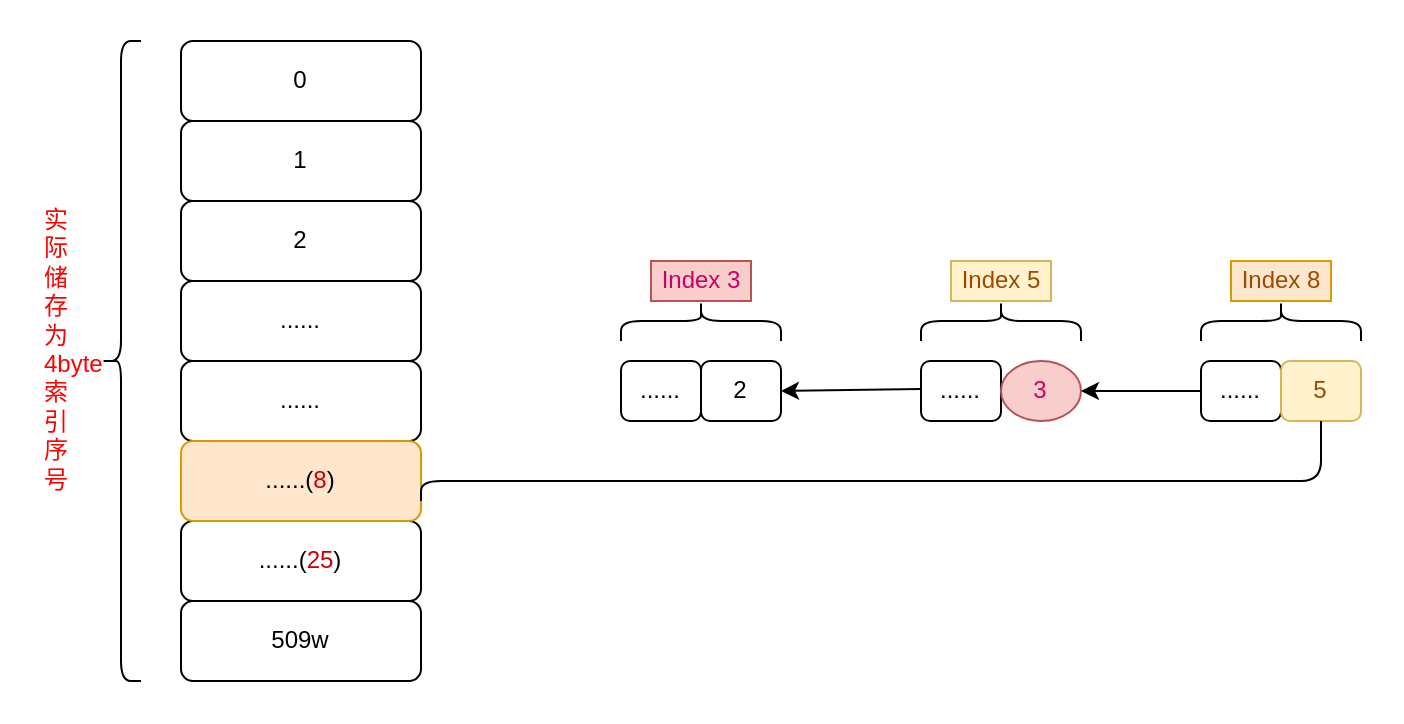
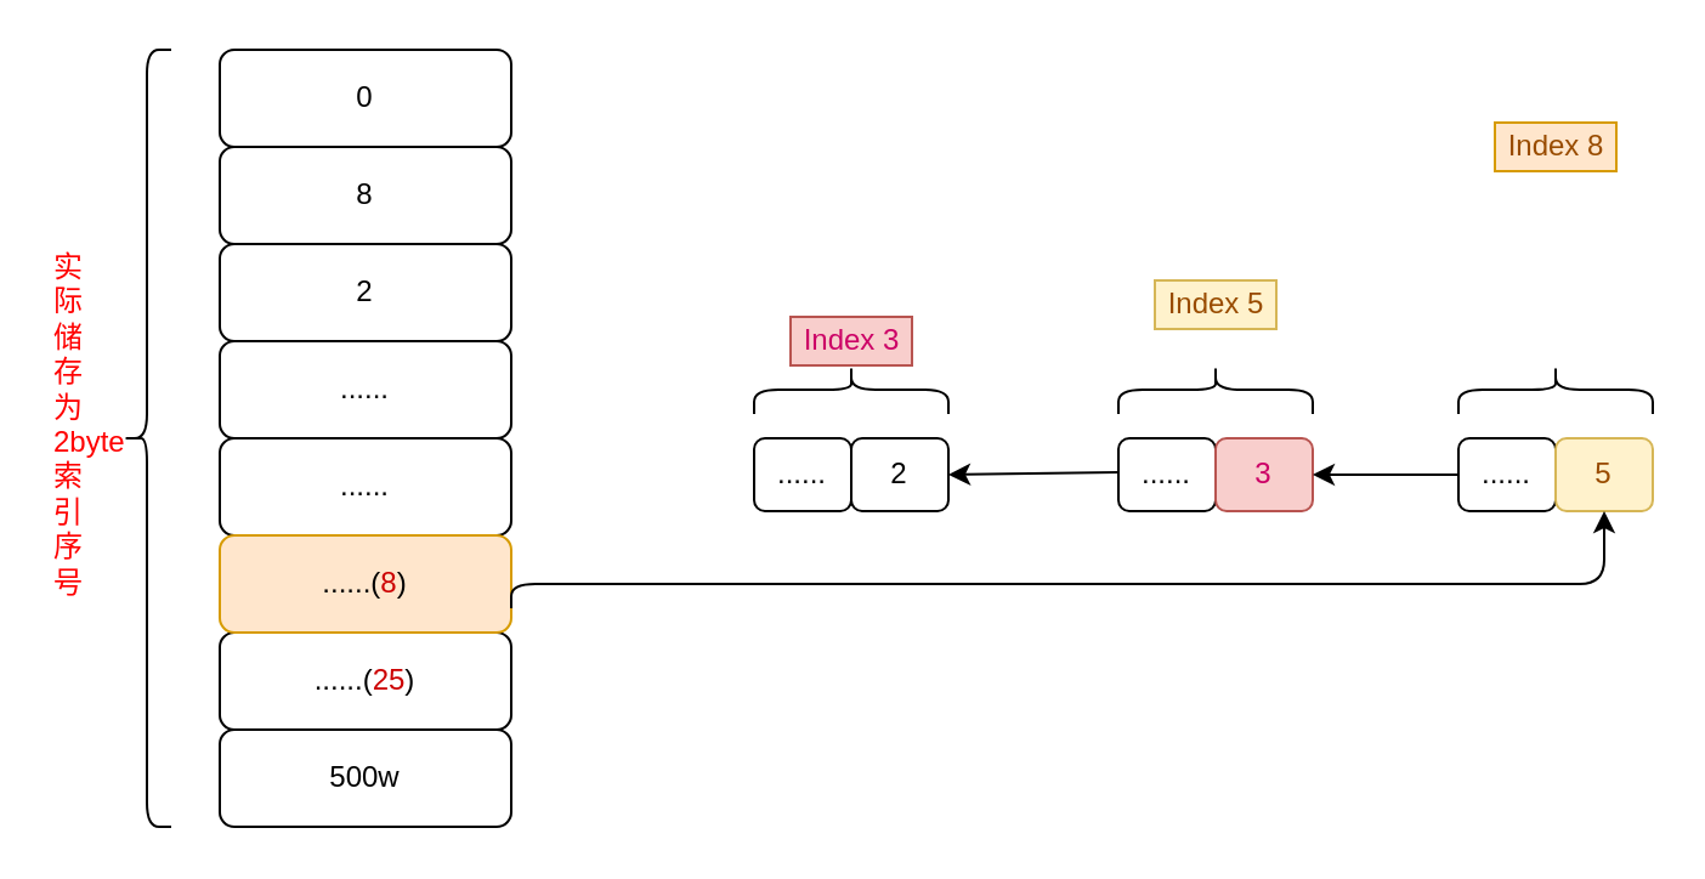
  <mxCell id="0" />
  <mxCell id="1" parent="0" />
  <mxCell id="2" value="0" style="rounded=1;whiteSpace=wrap;html=1;" vertex="1" parent="1"><mxGeometry x="90" y="20" width="120" height="40" as="geometry" /></mxCell>
- <mxCell id="3" value="509w" style="rounded=1;whiteSpace=wrap;html=1;" vertex="1" parent="1"><mxGeometry x="90" y="300" width="120" height="40" as="geometry" /></mxCell>
+ <mxCell id="3" value="500w" style="rounded=1;whiteSpace=wrap;html=1;" vertex="1" parent="1"><mxGeometry x="90" y="300" width="120" height="40" as="geometry" /></mxCell>
  <mxCell id="4" value="......(&lt;font color=&quot;#cc0000&quot;&gt;25&lt;/font&gt;)" style="rounded=1;whiteSpace=wrap;html=1;" vertex="1" parent="1"><mxGeometry x="90" y="260" width="120" height="40" as="geometry" /></mxCell>
- <mxCell id="5" value="1" style="rounded=1;whiteSpace=wrap;html=1;" vertex="1" parent="1"><mxGeometry x="90" y="60" width="120" height="40" as="geometry" /></mxCell>
+ <mxCell id="5" value="8" style="rounded=1;whiteSpace=wrap;html=1;" vertex="1" parent="1"><mxGeometry x="90" y="60" width="120" height="40" as="geometry" /></mxCell>
  <mxCell id="6" value="2" style="rounded=1;whiteSpace=wrap;html=1;" vertex="1" parent="1"><mxGeometry x="90" y="100" width="120" height="40" as="geometry" /></mxCell>
  <mxCell id="7" value="......" style="rounded=1;whiteSpace=wrap;html=1;" vertex="1" parent="1"><mxGeometry x="90" y="140" width="120" height="40" as="geometry" /></mxCell>
  <mxCell id="8" value="&lt;span style=&quot;white-space: normal&quot;&gt;......&lt;/span&gt;" style="rounded=1;whiteSpace=wrap;html=1;" vertex="1" parent="1"><mxGeometry x="90" y="180" width="120" height="40" as="geometry" /></mxCell>
  <mxCell id="9" value="&lt;span style=&quot;white-space: normal&quot;&gt;......(&lt;font color=&quot;#cc0000&quot;&gt;8&lt;/font&gt;)&lt;/span&gt;" style="rounded=1;whiteSpace=wrap;html=1;fillColor=#ffe6cc;strokeColor=#d79b00;" vertex="1" parent="1"><mxGeometry x="90" y="220" width="120" height="40" as="geometry" /></mxCell>
  <mxCell id="10" value="" style="shape=curlyBracket;whiteSpace=wrap;html=1;rounded=1;" vertex="1" parent="1"><mxGeometry x="50" y="20" width="20" height="320" as="geometry" /></mxCell>
- <mxCell id="11" value="实&lt;br&gt;际&lt;br&gt;储&lt;br&gt;存&lt;br&gt;为&lt;br&gt;4byte&lt;br&gt;索&lt;br&gt;引&lt;br&gt;序&lt;br&gt;号" style="text;html=1;resizable=0;points=[];autosize=1;align=left;verticalAlign=top;spacingTop=-4;fontColor=#FF0000;" vertex="1" parent="1"><mxGeometry x="20" y="100" width="40" height="140" as="geometry" /></mxCell>
+ <mxCell id="11" value="实&lt;br&gt;际&lt;br&gt;储&lt;br&gt;存&lt;br&gt;为&lt;br&gt;2byte&lt;br&gt;索&lt;br&gt;引&lt;br&gt;序&lt;br&gt;号" style="text;html=1;resizable=0;points=[];autosize=1;align=left;verticalAlign=top;spacingTop=-4;fontColor=#FF0000;" vertex="1" parent="1"><mxGeometry x="20" y="100" width="40" height="140" as="geometry" /></mxCell>
  <mxCell id="12" value="......" style="rounded=1;whiteSpace=wrap;html=1;" vertex="1" parent="1"><mxGeometry x="600" y="180" width="40" height="30" as="geometry" /></mxCell>
  <mxCell id="13" value="&lt;font color=&quot;#994c00&quot;&gt;5&lt;/font&gt;" style="rounded=1;whiteSpace=wrap;html=1;strokeColor=#d6b656;fillColor=#fff2cc;" vertex="1" parent="1"><mxGeometry x="640" y="180" width="40" height="30" as="geometry" /></mxCell>
- <mxCell id="14" value="" style="edgeStyle=segmentEdgeStyle;endArrow=none;html=1;exitX=1;exitY=0.75;exitDx=0;exitDy=0;entryX=0.5;entryY=1;entryDx=0;entryDy=0;" edge="1" parent="1" source="9" target="13"><mxGeometry width="50" height="50" relative="1" as="geometry"><mxPoint x="20" y="410" as="sourcePoint" /><mxPoint x="70" y="360" as="targetPoint" /><Array as="points"><mxPoint x="210" y="240" /><mxPoint x="660" y="240" /></Array></mxGeometry></mxCell>
+ <mxCell id="14" value="" style="edgeStyle=segmentEdgeStyle;endArrow=classic;html=1;exitX=1;exitY=0.75;exitDx=0;exitDy=0;entryX=0.5;entryY=1;entryDx=0;entryDy=0;" edge="1" parent="1" source="9" target="13"><mxGeometry width="50" height="50" relative="1" as="geometry"><mxPoint x="20" y="410" as="sourcePoint" /><mxPoint x="70" y="360" as="targetPoint" /><Array as="points"><mxPoint x="210" y="240" /><mxPoint x="660" y="240" /></Array></mxGeometry></mxCell>
  <mxCell id="15" value="......" style="rounded=1;whiteSpace=wrap;html=1;" vertex="1" parent="1"><mxGeometry x="460" y="180" width="40" height="30" as="geometry" /></mxCell>
- <mxCell id="16" value="&lt;font color=&quot;#cc0066&quot;&gt;3&lt;/font&gt;" style="ellipse;whiteSpace=wrap;html=1;fillColor=#f8cecc;strokeColor=#b85450;" vertex="1" parent="1"><mxGeometry x="500" y="180" width="40" height="30" as="geometry" /></mxCell>
+ <mxCell id="16" value="&lt;font color=&quot;#cc0066&quot;&gt;3&lt;/font&gt;" style="rounded=1;whiteSpace=wrap;html=1;fillColor=#f8cecc;strokeColor=#b85450;" vertex="1" parent="1"><mxGeometry x="500" y="180" width="40" height="30" as="geometry" /></mxCell>
  <mxCell id="17" value="" style="endArrow=classic;html=1;fontColor=#FF0000;exitX=0;exitY=0.5;exitDx=0;exitDy=0;entryX=1;entryY=0.5;entryDx=0;entryDy=0;" edge="1" parent="1" source="12" target="16"><mxGeometry width="50" height="50" relative="1" as="geometry"><mxPoint x="20" y="410" as="sourcePoint" /><mxPoint x="70" y="360" as="targetPoint" /></mxGeometry></mxCell>
  <mxCell id="18" value="2" style="rounded=1;whiteSpace=wrap;html=1;" vertex="1" parent="1"><mxGeometry x="350" y="180" width="40" height="30" as="geometry" /></mxCell>
  <mxCell id="19" value="......" style="rounded=1;whiteSpace=wrap;html=1;" vertex="1" parent="1"><mxGeometry x="310" y="180" width="40" height="30" as="geometry" /></mxCell>
  <mxCell id="20" value="" style="endArrow=classic;html=1;fontColor=#FF0000;exitX=0;exitY=0.5;exitDx=0;exitDy=0;entryX=1;entryY=0.5;entryDx=0;entryDy=0;" edge="1" parent="1" target="18"><mxGeometry width="50" height="50" relative="1" as="geometry"><mxPoint x="460" y="194" as="sourcePoint" /><mxPoint x="390" y="200" as="targetPoint" /></mxGeometry></mxCell>
  <mxCell id="21" value="" style="shape=curlyBracket;whiteSpace=wrap;html=1;rounded=1;fontColor=#FF0000;direction=south;" vertex="1" parent="1"><mxGeometry x="600" y="150" width="80" height="20" as="geometry" /></mxCell>
  <mxCell id="22" value="" style="shape=curlyBracket;whiteSpace=wrap;html=1;rounded=1;fontColor=#FF0000;direction=south;" vertex="1" parent="1"><mxGeometry x="310" y="150" width="80" height="20" as="geometry" /></mxCell>
  <mxCell id="23" value="" style="shape=curlyBracket;whiteSpace=wrap;html=1;rounded=1;fontColor=#FF0000;direction=south;" vertex="1" parent="1"><mxGeometry x="460" y="150" width="80" height="20" as="geometry" /></mxCell>
- <mxCell id="24" value="Index 8" style="text;html=1;resizable=0;points=[];autosize=1;align=center;verticalAlign=top;spacingTop=-4;fillColor=#ffe6cc;strokeColor=#d79b00;fontColor=#994C00;" vertex="1" parent="1"><mxGeometry x="615" y="130" width="50" height="20" as="geometry" /></mxCell>
+ <mxCell id="24" value="Index 8" style="text;html=1;resizable=0;points=[];autosize=1;align=center;verticalAlign=top;spacingTop=-4;fillColor=#ffe6cc;strokeColor=#d79b00;fontColor=#994C00;" vertex="1" parent="1"><mxGeometry x="615" y="50" width="50" height="20" as="geometry" /></mxCell>
  <mxCell id="25" value="&lt;font color=&quot;#cc0066&quot;&gt;Index 3&lt;/font&gt;" style="text;html=1;resizable=0;points=[];autosize=1;align=center;verticalAlign=top;spacingTop=-4;fillColor=#f8cecc;strokeColor=#b85450;" vertex="1" parent="1"><mxGeometry x="325" y="130" width="50" height="20" as="geometry" /></mxCell>
- <mxCell id="26" value="&lt;font color=&quot;#994c00&quot;&gt;Index 5&lt;/font&gt;" style="text;html=1;resizable=0;points=[];autosize=1;align=center;verticalAlign=top;spacingTop=-4;fillColor=#fff2cc;strokeColor=#d6b656;" vertex="1" parent="1"><mxGeometry x="475" y="130" width="50" height="20" as="geometry" /></mxCell>
+ <mxCell id="26" value="&lt;font color=&quot;#994c00&quot;&gt;Index 5&lt;/font&gt;" style="text;html=1;resizable=0;points=[];autosize=1;align=center;verticalAlign=top;spacingTop=-4;fillColor=#fff2cc;strokeColor=#d6b656;" vertex="1" parent="1"><mxGeometry x="475" y="115" width="50" height="20" as="geometry" /></mxCell>
